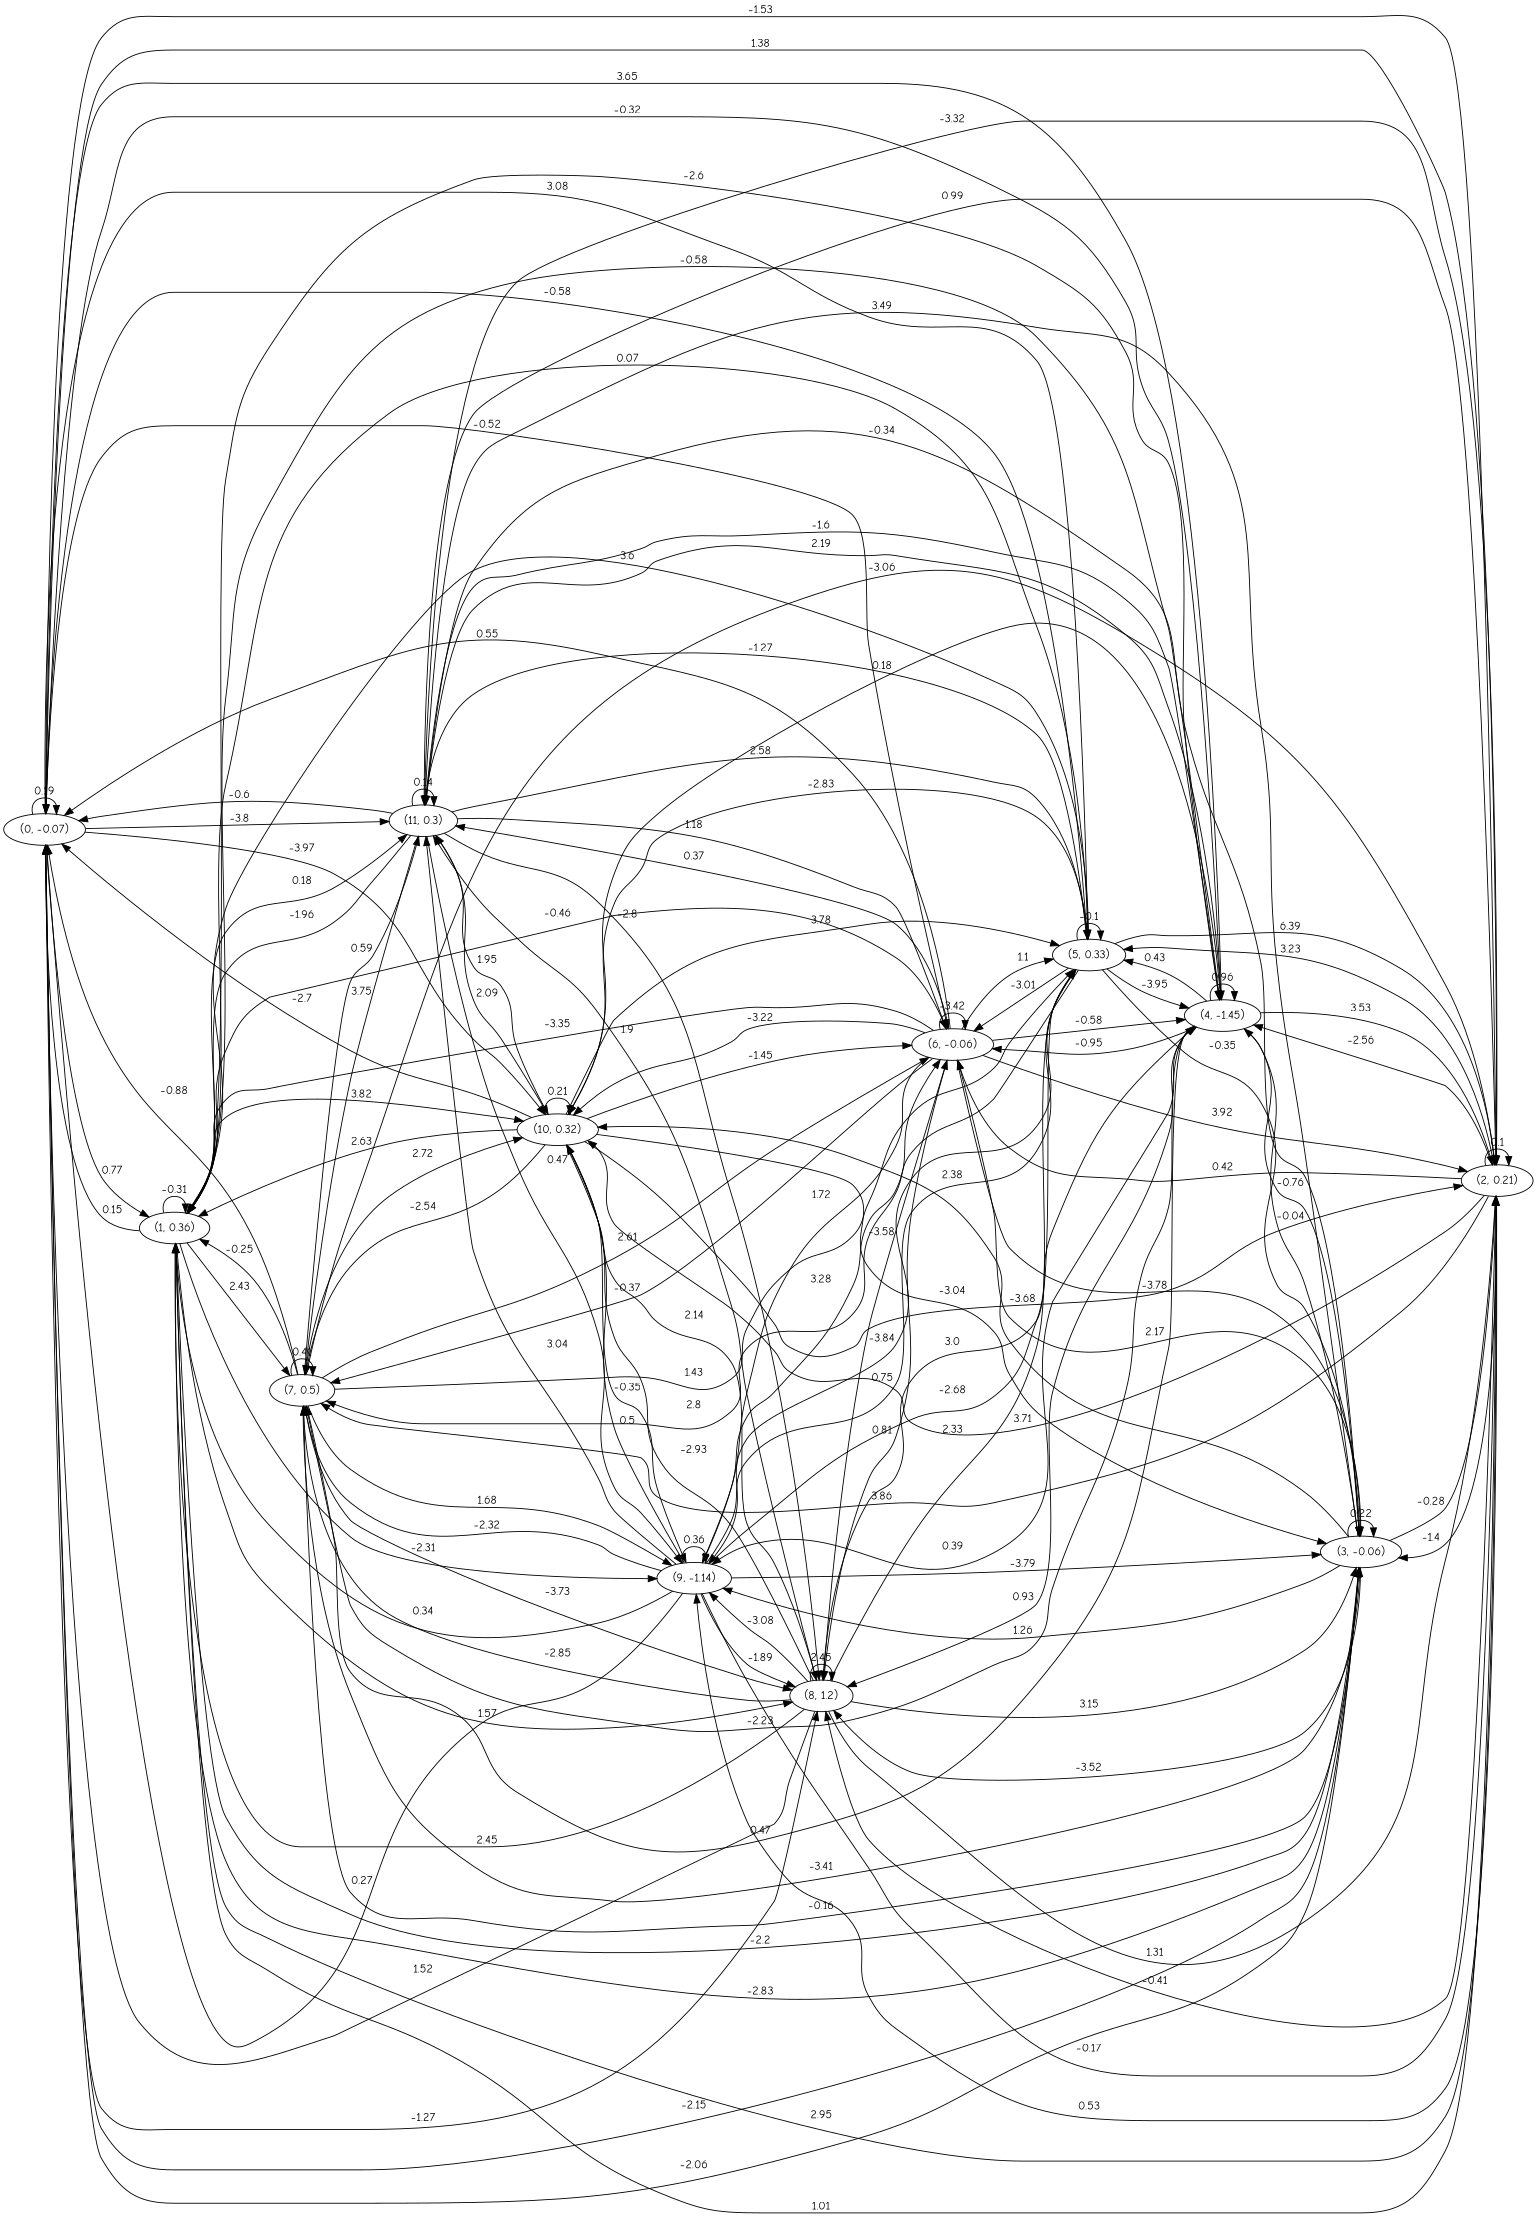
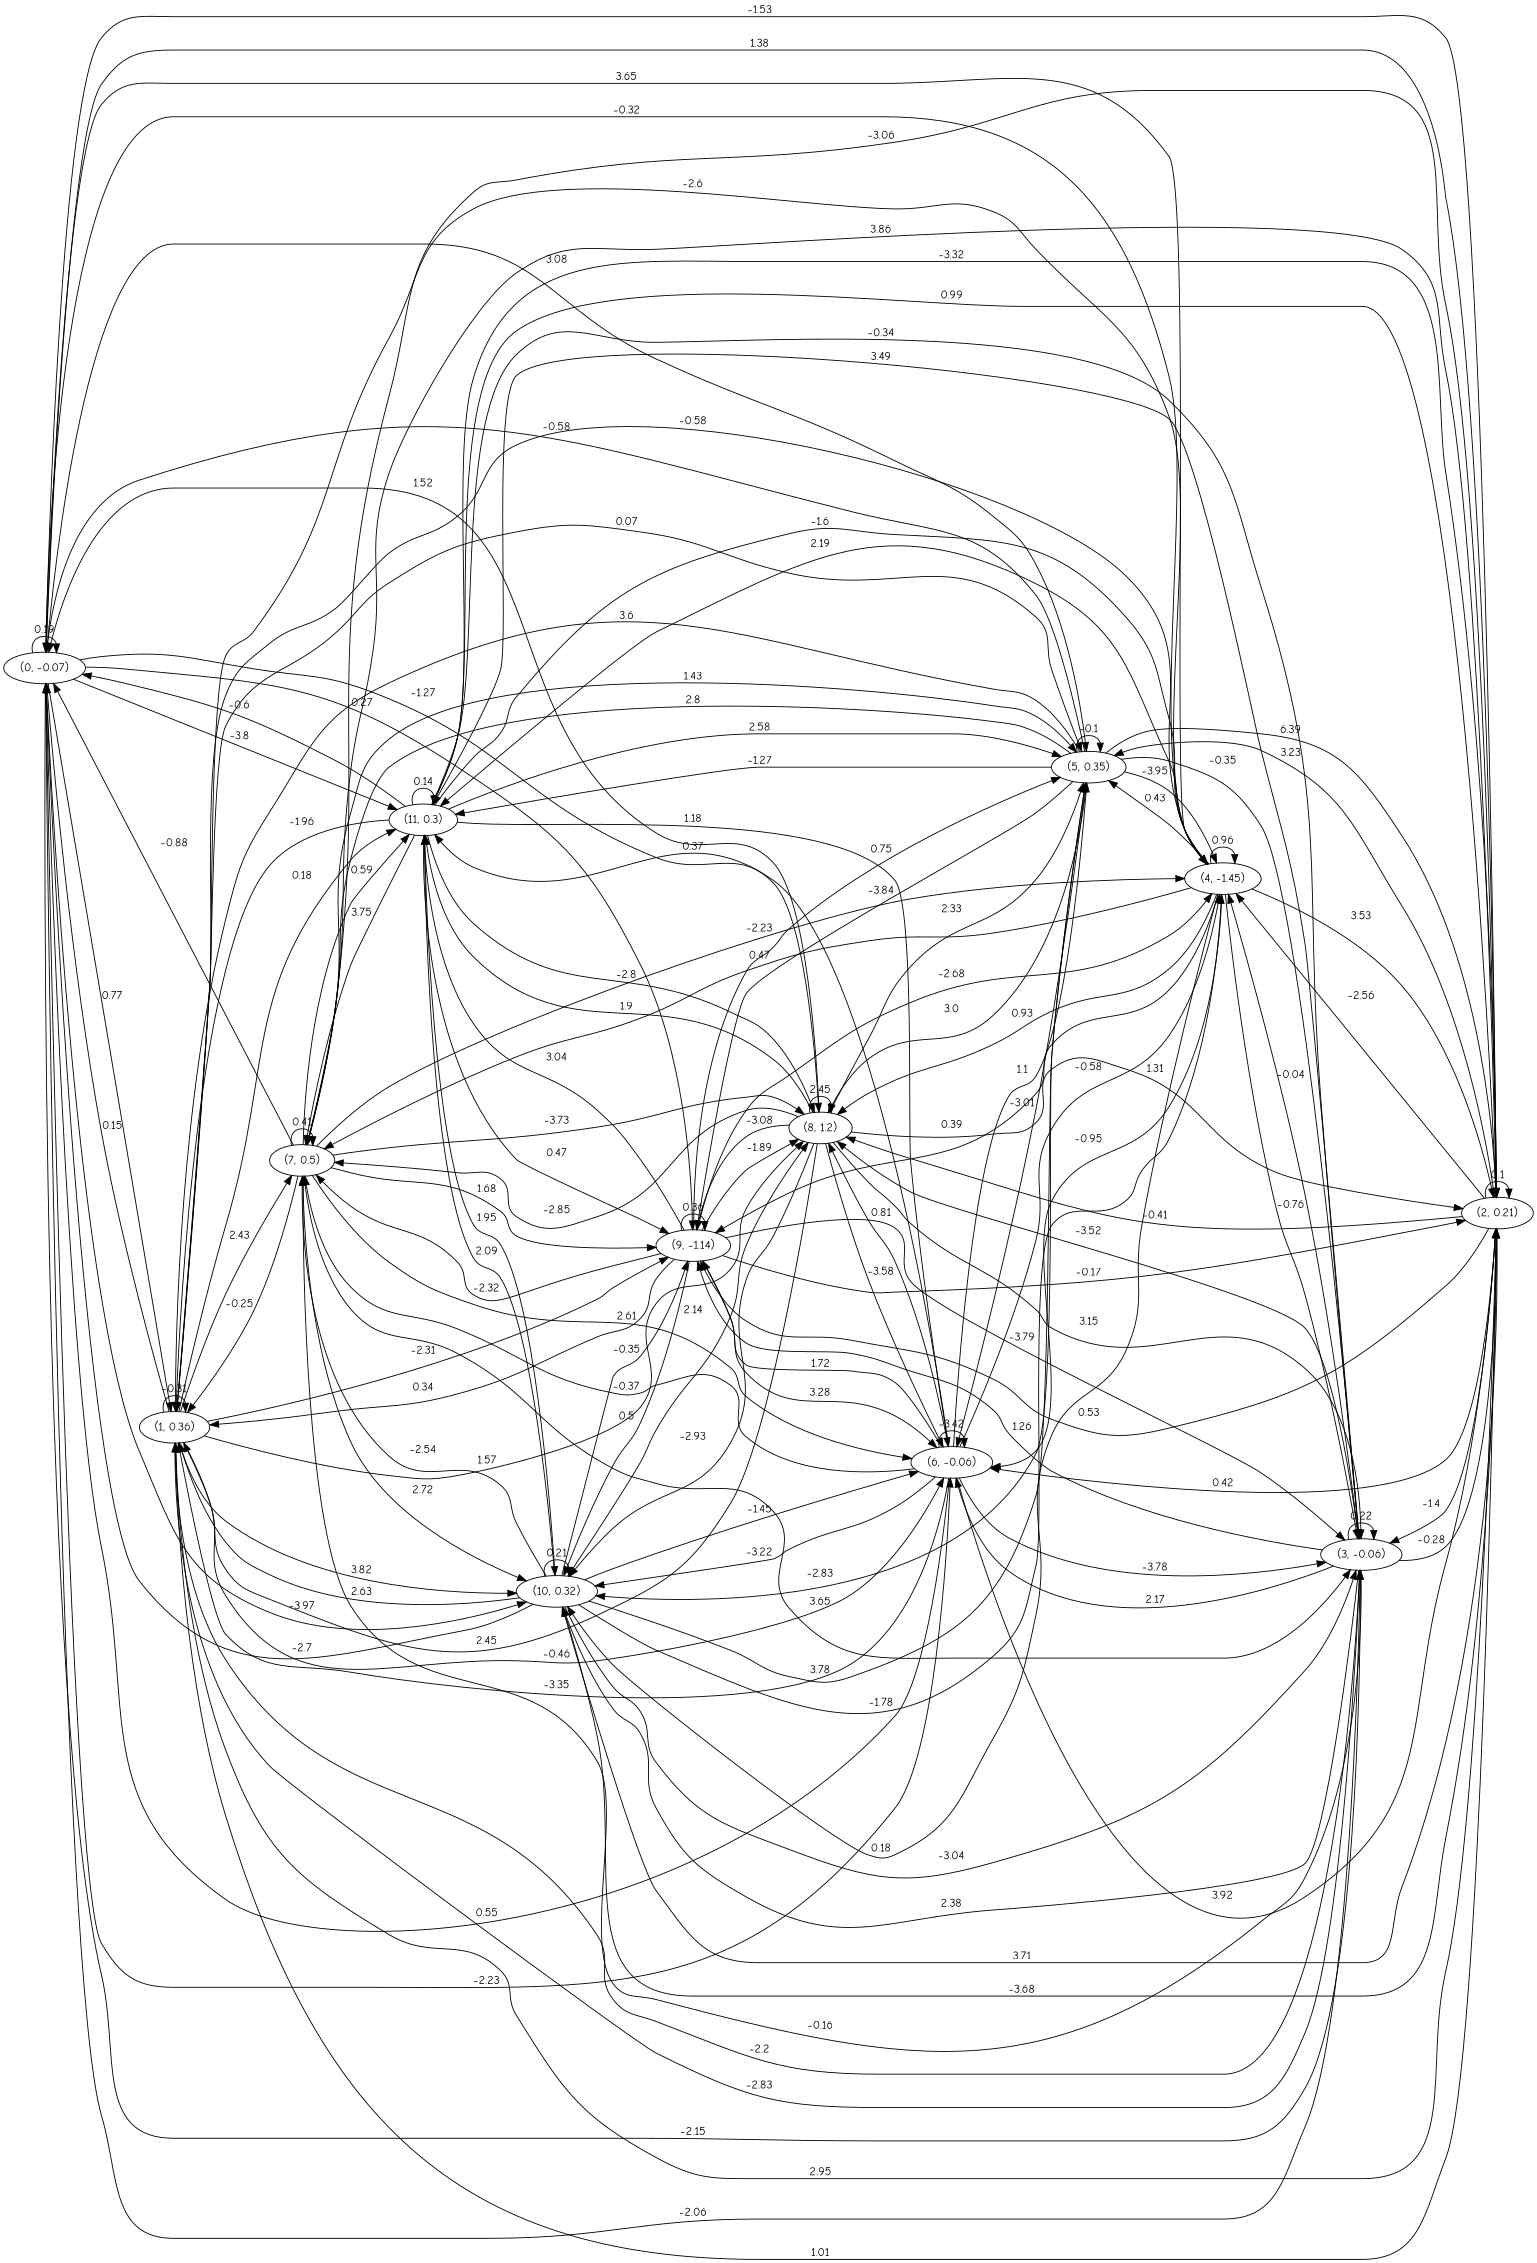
  digraph {
    fontname="Comic Neue"
    rankdir=LR
    node [fontname="Comic Neue"]
    edge [fontname="Comic Neue"]
    n1 [label="(0, -0.07)"]
    n2 [label="(1, 0.36)"]
    n3 [label="(2, 0.21)"]
    n4 [label="(3, -0.06)"]
    n5 [label="(4, -1.45)"]
-   n6 [label="(5, 0.33)"]
+   n6 [label="(5, 0.35)"]
    n7 [label="(6, -0.06)"]
    n8 [label="(8, 1.2)"]
    n9 [label="(9, -1.14)"]
    n10 [label="(10, 0.32)"]
    n11 [label="(11, 0.3)"]
    n12 [label="(7, 0.5)"]
    n1 -> n1 [label=0.19]
    n1 -> n2 [label=0.77]
    n1 -> n3 [label=-1.53]
    n1 -> n4 [label=-2.15]
    n1 -> n5 [label=3.65]
    n1 -> n6 [label=3.08]
-   n1 -> n7 [label=-0.52]
+   n1 -> n7 [label=-2.23]
    n1 -> n8 [label=-1.27]
-   n9 -> n1 [label=0.27]
+   n1 -> n9 [label=0.27]
    n1 -> n10 [label=-3.97]
    n1 -> n11 [label=-3.8]
    n2 -> n1 [label=0.15]
    n2 -> n2 [label=-0.31]
    n2 -> n3 [label=2.95]
    n2 -> n4 [label=-2.2]
    n2 -> n5 [label=-2.6]
    n2 -> n6 [label=0.07]
    n2 -> n7 [label=-0.46]
    n2 -> n8 [label=1.57]
    n2 -> n9 [label=-2.31]
    n2 -> n10 [label=3.82]
    n2 -> n11 [label=0.18]
    n2 -> n12 [label=2.43]
    n3 -> n1 [label=1.38]
    n3 -> n2 [label=1.01]
    n3 -> n3 [label=0.1]
    n3 -> n4 [label=-1.4]
    n3 -> n5 [label=-2.56]
    n3 -> n6 [label=3.23]
    n3 -> n7 [label=0.42]
    n3 -> n8 [label=-0.41]
    n3 -> n9 [label=0.53]
    n3 -> n10 [label=3.71]
    n3 -> n11 [label=0.99]
    n3 -> n12 [label=3.86]
    n4 -> n1 [label=-2.06]
    n4 -> n2 [label=-2.83]
    n4 -> n3 [label=-0.28]
    n4 -> n4 [label=0.22]
    n4 -> n5 [label=-0.04]
    n4 -> n7 [label=2.17]
    n4 -> n8 [label=-3.52]
    n4 -> n9 [label=1.26]
    n4 -> n10 [label=2.38]
    n4 -> n11 [label=3.49]
    n4 -> n12 [label=-0.16]
    n5 -> n1 [label=-0.32]
    n5 -> n2 [label=-0.58]
    n5 -> n3 [label=3.53]
    n5 -> n4 [label=-0.76]
    n5 -> n5 [label=0.96]
    n5 -> n6 [label=0.43]
    n5 -> n7 [label=-0.95]
    n5 -> n8 [label=0.93]
    n5 -> n9 [label=0.39]
    n5 -> n10 [label=0.18]
    n5 -> n11 [label=2.19]
    n5 -> n12 [label=0.47]
    n6 -> n1 [label=-0.58]
    n6 -> n2 [label=3.6]
    n6 -> n3 [label=6.39]
    n6 -> n4 [label=-0.35]
    n6 -> n5 [label=-3.95]
    n6 -> n6 [label=-0.1]
    n6 -> n7 [label=-3.01]
    n6 -> n8 [label=3.0]
    n6 -> n9 [label=-3.84]
    n6 -> n10 [label=-2.83]
    n6 -> n11 [label=-1.27]
    n6 -> n12 [label=2.8]
    n7 -> n1 [label=0.55]
    n7 -> n2 [label=-3.35]
    n7 -> n3 [label=3.92]
    n7 -> n4 [label=-3.78]
    n7 -> n5 [label=-0.58]
    n7 -> n6 [label=1.1]
    n7 -> n7 [label=-3.42]
    n7 -> n8 [label=0.81]
    n7 -> n9 [label=1.72]
    n7 -> n10 [label=-3.22]
    n7 -> n11 [label=0.37]
    n7 -> n12 [label=-0.37]
    n8 -> n1 [label=1.52]
    n8 -> n2 [label=2.45]
    n8 -> n3 [label=1.31]
    n8 -> n4 [label=3.15]
    n8 -> n6 [label=2.33]
    n8 -> n7 [label=-3.58]
    n8 -> n8 [label=2.45]
    n8 -> n9 [label=-3.08]
    n8 -> n10 [label=-2.93]
    n8 -> n11 [label=1.9]
    n8 -> n12 [label=-2.85]
    n9 -> n2 [label=0.34]
    n9 -> n3 [label=-0.17]
    n9 -> n4 [label=-3.79]
    n9 -> n5 [label=-2.68]
    n9 -> n6 [label=0.75]
    n9 -> n7 [label=3.28]
    n9 -> n8 [label=-1.89]
    n9 -> n9 [label=0.36]
    n9 -> n10 [label=0.5]
    n9 -> n11 [label=3.04]
    n9 -> n12 [label=-2.32]
    n10 -> n1 [label=-2.7]
    n10 -> n2 [label=2.63]
    n10 -> n3 [label=-3.68]
    n10 -> n4 [label=-3.04]
+   n10 -> n5 [label=-1.78]
    n10 -> n6 [label=3.78]
    n10 -> n7 [label=-1.45]
    n10 -> n8 [label=2.14]
    n10 -> n9 [label=-0.35]
    n10 -> n10 [label=0.21]
    n10 -> n11 [label=2.09]
    n10 -> n12 [label=-2.54]
    n11 -> n1 [label=-0.6]
    n11 -> n2 [label=-1.96]
    n11 -> n3 [label=-3.32]
    n11 -> n4 [label=-0.34]
    n11 -> n5 [label=-1.6]
    n11 -> n6 [label=2.58]
    n11 -> n7 [label=1.18]
    n11 -> n8 [label=-2.8]
    n11 -> n9 [label=0.47]
    n11 -> n10 [label=1.95]
    n11 -> n11 [label=0.14]
    n11 -> n12 [label=3.75]
    n12 -> n1 [label=-0.88]
    n12 -> n2 [label=-0.25]
    n12 -> n3 [label=-3.06]
-   n12 -> n4 [label=-3.41]
+   n12 -> n4 [label=3.65]
    n12 -> n5 [label=-2.23]
    n12 -> n6 [label=1.43]
    n12 -> n7 [label=2.61]
    n12 -> n8 [label=-3.73]
    n12 -> n9 [label=1.68]
    n12 -> n10 [label=2.72]
    n12 -> n11 [label=0.59]
    n12 -> n12 [label=0.41]
  }
